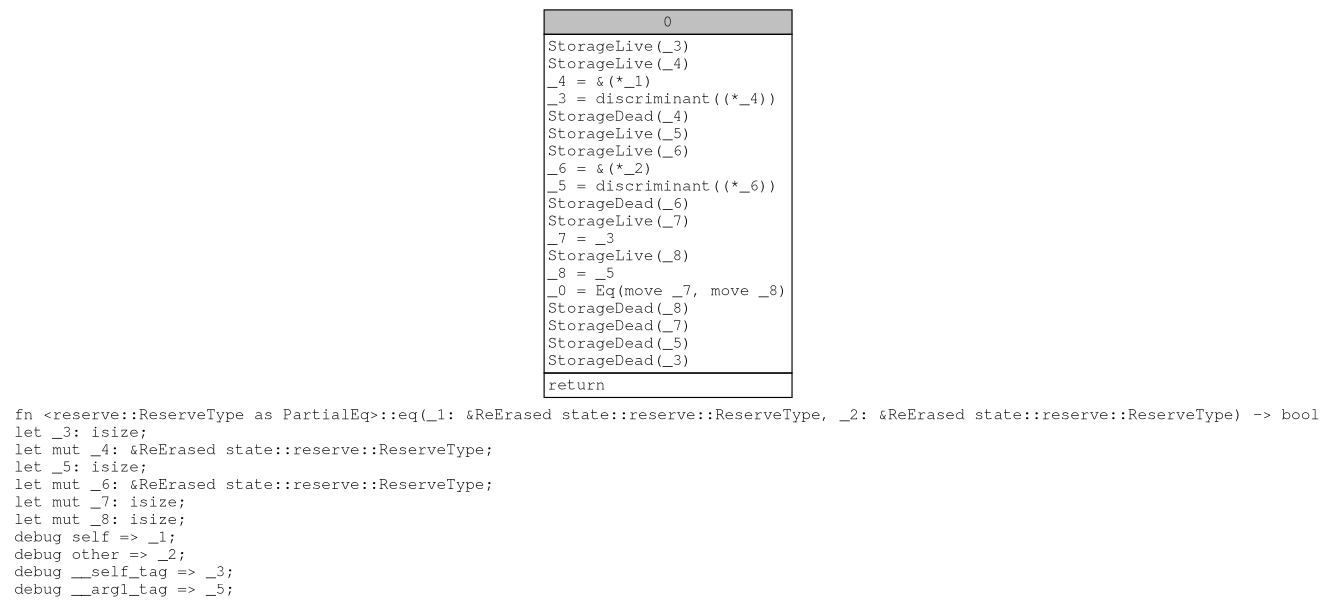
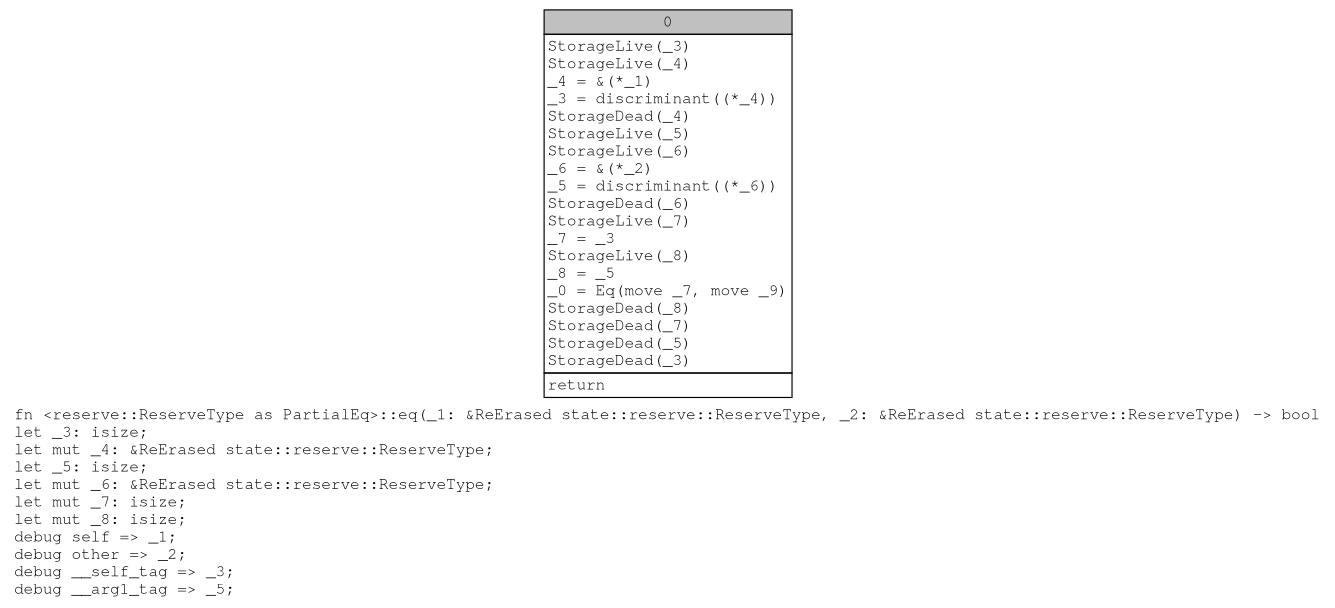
  digraph {
    fontname="Courier, monospace"
    label=<fn &lt;reserve::ReserveType as PartialEq&gt;::eq(_1: &amp;ReErased state::reserve::ReserveType, _2: &amp;ReErased state::reserve::ReserveType) -&gt; bool<br align="left"/>let _3: isize;<br align="left"/>let mut _4: &amp;ReErased state::reserve::ReserveType;<br align="left"/>let _5: isize;<br align="left"/>let mut _6: &amp;ReErased state::reserve::ReserveType;<br align="left"/>let mut _7: isize;<br align="left"/>let mut _8: isize;<br align="left"/>debug self =&gt; _1;<br align="left"/>debug other =&gt; _2;<br align="left"/>debug __self_tag =&gt; _3;<br align="left"/>debug __arg1_tag =&gt; _5;<br align="left"/>>
-   n1 [fontname="Courier, monospace" label=<<table border="0" cellborder="1" cellspacing="0"><tr><td bgcolor="gray" align="center" colspan="1">0</td></tr><tr><td align="left" balign="left">StorageLive(_3)<br/>StorageLive(_4)<br/>_4 = &amp;(*_1)<br/>_3 = discriminant((*_4))<br/>StorageDead(_4)<br/>StorageLive(_5)<br/>StorageLive(_6)<br/>_6 = &amp;(*_2)<br/>_5 = discriminant((*_6))<br/>StorageDead(_6)<br/>StorageLive(_7)<br/>_7 = _3<br/>StorageLive(_8)<br/>_8 = _5<br/>_0 = Eq(move _7, move _8)<br/>StorageDead(_8)<br/>StorageDead(_7)<br/>StorageDead(_5)<br/>StorageDead(_3)<br/></td></tr><tr><td align="left">return</td></tr></table>> shape=none]
+   n1 [fontname="Courier, monospace" label=<<table border="0" cellborder="1" cellspacing="0"><tr><td bgcolor="gray" align="center" colspan="1">0</td></tr><tr><td align="left" balign="left">StorageLive(_3)<br/>StorageLive(_4)<br/>_4 = &amp;(*_1)<br/>_3 = discriminant((*_4))<br/>StorageDead(_4)<br/>StorageLive(_5)<br/>StorageLive(_6)<br/>_6 = &amp;(*_2)<br/>_5 = discriminant((*_6))<br/>StorageDead(_6)<br/>StorageLive(_7)<br/>_7 = _3<br/>StorageLive(_8)<br/>_8 = _5<br/>_0 = Eq(move _7, move _9)<br/>StorageDead(_8)<br/>StorageDead(_7)<br/>StorageDead(_5)<br/>StorageDead(_3)<br/></td></tr><tr><td align="left">return</td></tr></table>> shape=none]
  }
